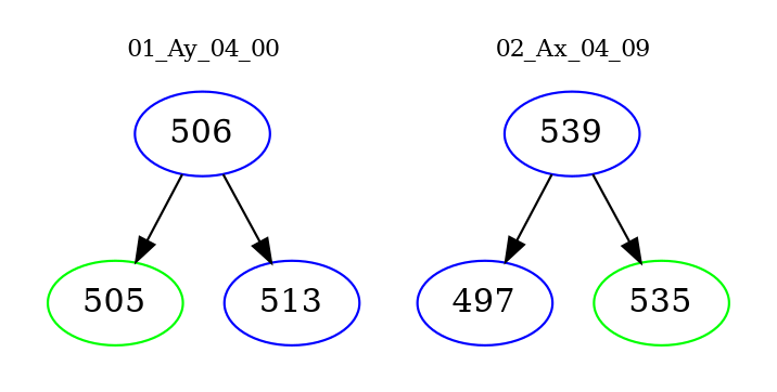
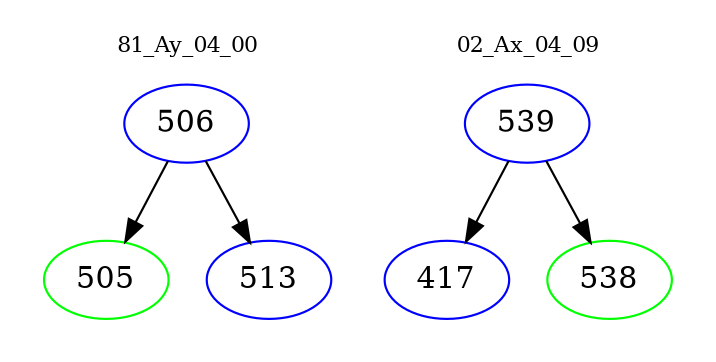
  digraph {
    node [color=blue]
    edge [color=black]
    n1 [label=506]
    n2 [color=green label=505]
    n3 [label=513]
    n4 [label=539]
-   n5 [label=497]
-   n6 [color=green label=535]
+   n5 [label=417]
+   n6 [color=green label=538]
    subgraph cluster_1 {
      color=white
      fontsize=10
-     label="01_Ay_04_00"
+     label="81_Ay_04_00"
      n1
      n2
      n3
    }
    subgraph cluster_2 {
      color=white
      fontsize=10
      label="02_Ax_04_09"
      n4
      n5
      n6
    }
    n1 -> n2
    n1 -> n3
    n4 -> n5
    n4 -> n6
  }
